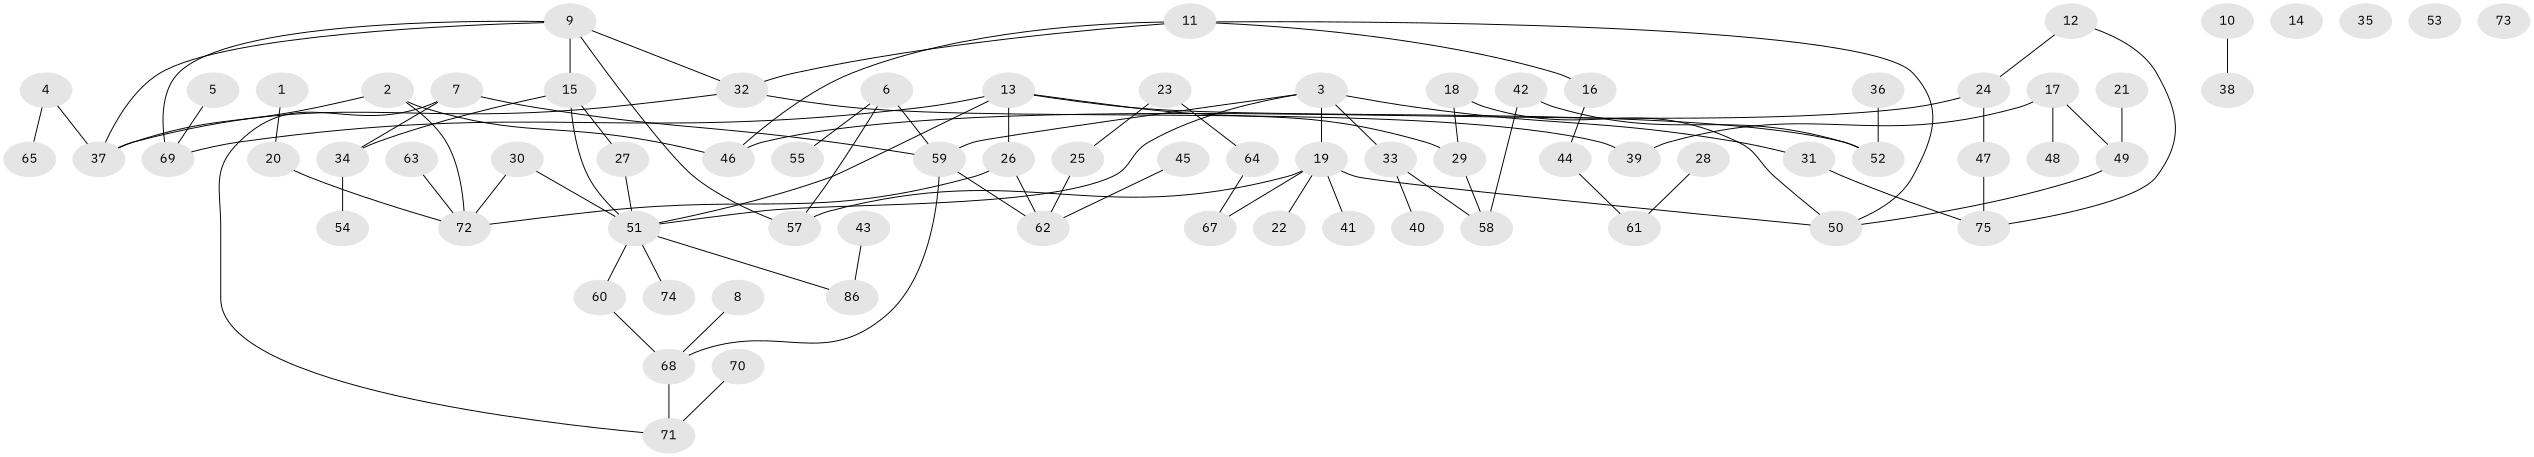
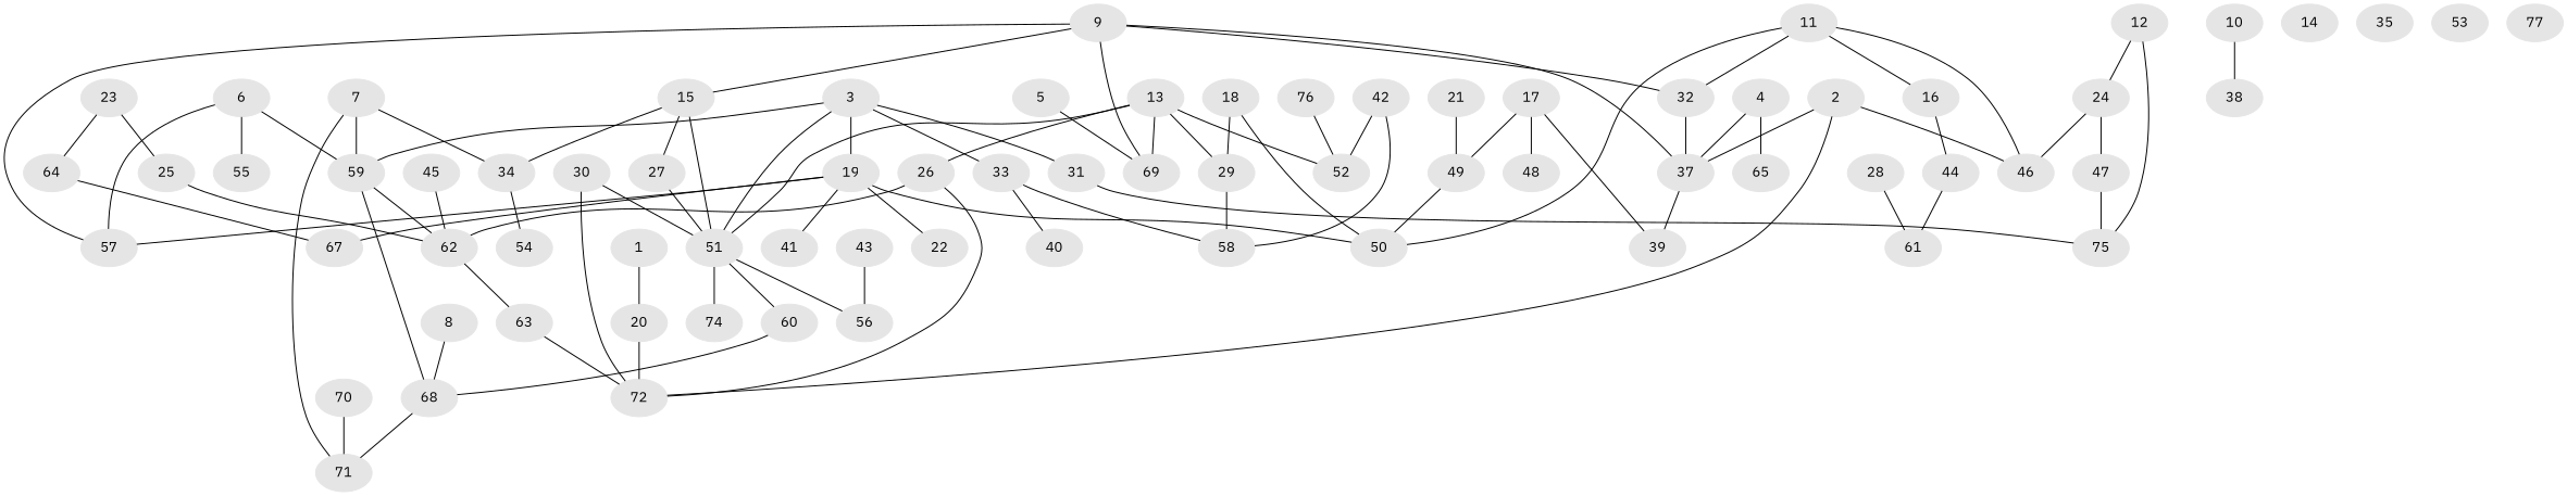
  graph {
    fontname="IBM Plex Sans"
    node [color=gray90 fontname="IBM Plex Sans" style=filled]
    edge [fontname="IBM Plex Sans"]
    1
    20
    72
    2
    37
    46
    39
    3
    19
    31
    33
    51
    59
    57
    50
    22
    41
    67
    75
    58
    40
-   56 [label=86]
+   56
    60
    74
    68
    62
    4
    65
    5
    69
    6
    55
    7
    34
    71
    54
    8
    9
    15
    32
    27
    10
    38
    11
    16
    44
    12
    24
    47
    13
    26
    29
    52
    14
    61
    17
    48
    49
    18
    21
    23
    25
    64
    63
    28
    30
    35
-   36
+   36 [label=76]
    42
    43
    45
    53
    70
-   73
+   73 [label=77]
    1 -- 20
    20 -- 72
    2 -- 72
    2 -- 37
    2 -- 46
-   32 -- 39
+   37 -- 39
    3 -- 19
    3 -- 31
    3 -- 33
    3 -- 51
    3 -- 59
    19 -- 57
    19 -- 50
    19 -- 22
    19 -- 41
    19 -- 67
    31 -- 75
    33 -- 58
    33 -- 40
    51 -- 56
    51 -- 60
    51 -- 74
    59 -- 68
    59 -- 62
    60 -- 68
    68 -- 71
+   62 -- 63
    4 -- 37
    4 -- 65
    5 -- 69
    6 -- 59
    6 -- 57
    6 -- 55
    7 -- 59
    7 -- 34
    7 -- 71
    34 -- 54
    8 -- 68
    9 -- 37
    9 -- 57
    9 -- 69
    9 -- 15
    9 -- 32
    15 -- 51
    15 -- 34
    15 -- 27
    32 -- 37
    27 -- 51
    10 -- 38
    11 -- 46
    11 -- 50
    11 -- 32
    11 -- 16
    16 -- 44
    44 -- 61
    12 -- 75
    12 -- 24
    24 -- 46
    24 -- 47
    47 -- 75
    13 -- 51
    13 -- 69
    13 -- 26
    13 -- 29
    13 -- 52
    26 -- 72
    26 -- 62
    29 -- 58
    17 -- 39
    17 -- 48
    17 -- 49
    49 -- 50
    18 -- 50
    18 -- 29
    21 -- 49
    23 -- 25
    23 -- 64
    25 -- 62
    64 -- 67
    63 -- 72
    28 -- 61
    30 -- 72
    30 -- 51
    36 -- 52
    42 -- 58
    42 -- 52
    43 -- 56
    45 -- 62
    70 -- 71
  }
